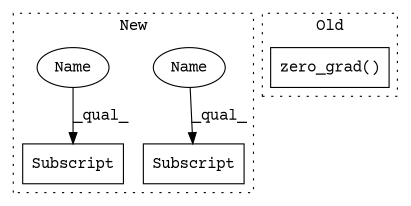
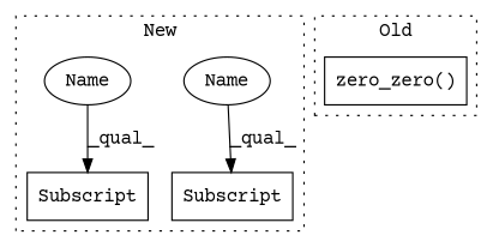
  digraph {
    fontname="Courier Prime"
    node [a=63 l="13,0" shape=box fontname="Courier Prime"]
    edge [fontname="Courier Prime"]
    n1 [label=Subscript s="5315,0"]
    n2 [label=Subscript s="5562,0"]
    n3 [a=87 l=10 label=Name s=5562 shape=ellipse]
    n4 [a=87 l=10 label=Name s=5315 shape=ellipse]
-   n5 [a=75 l=21 label="zero_grad()" s=4738]
+   n5 [a=75 l=21 label="zero_zero()" s=4738]
    subgraph cluster_1 {
      label=New
      style=dotted
      n1
      n2
      n3
      n4
    }
    subgraph cluster_2 {
      label=Old
      style=dotted
      n5
    }
    n3 -> n2 [label=_qual_]
    n4 -> n1 [label=_qual_]
  }
